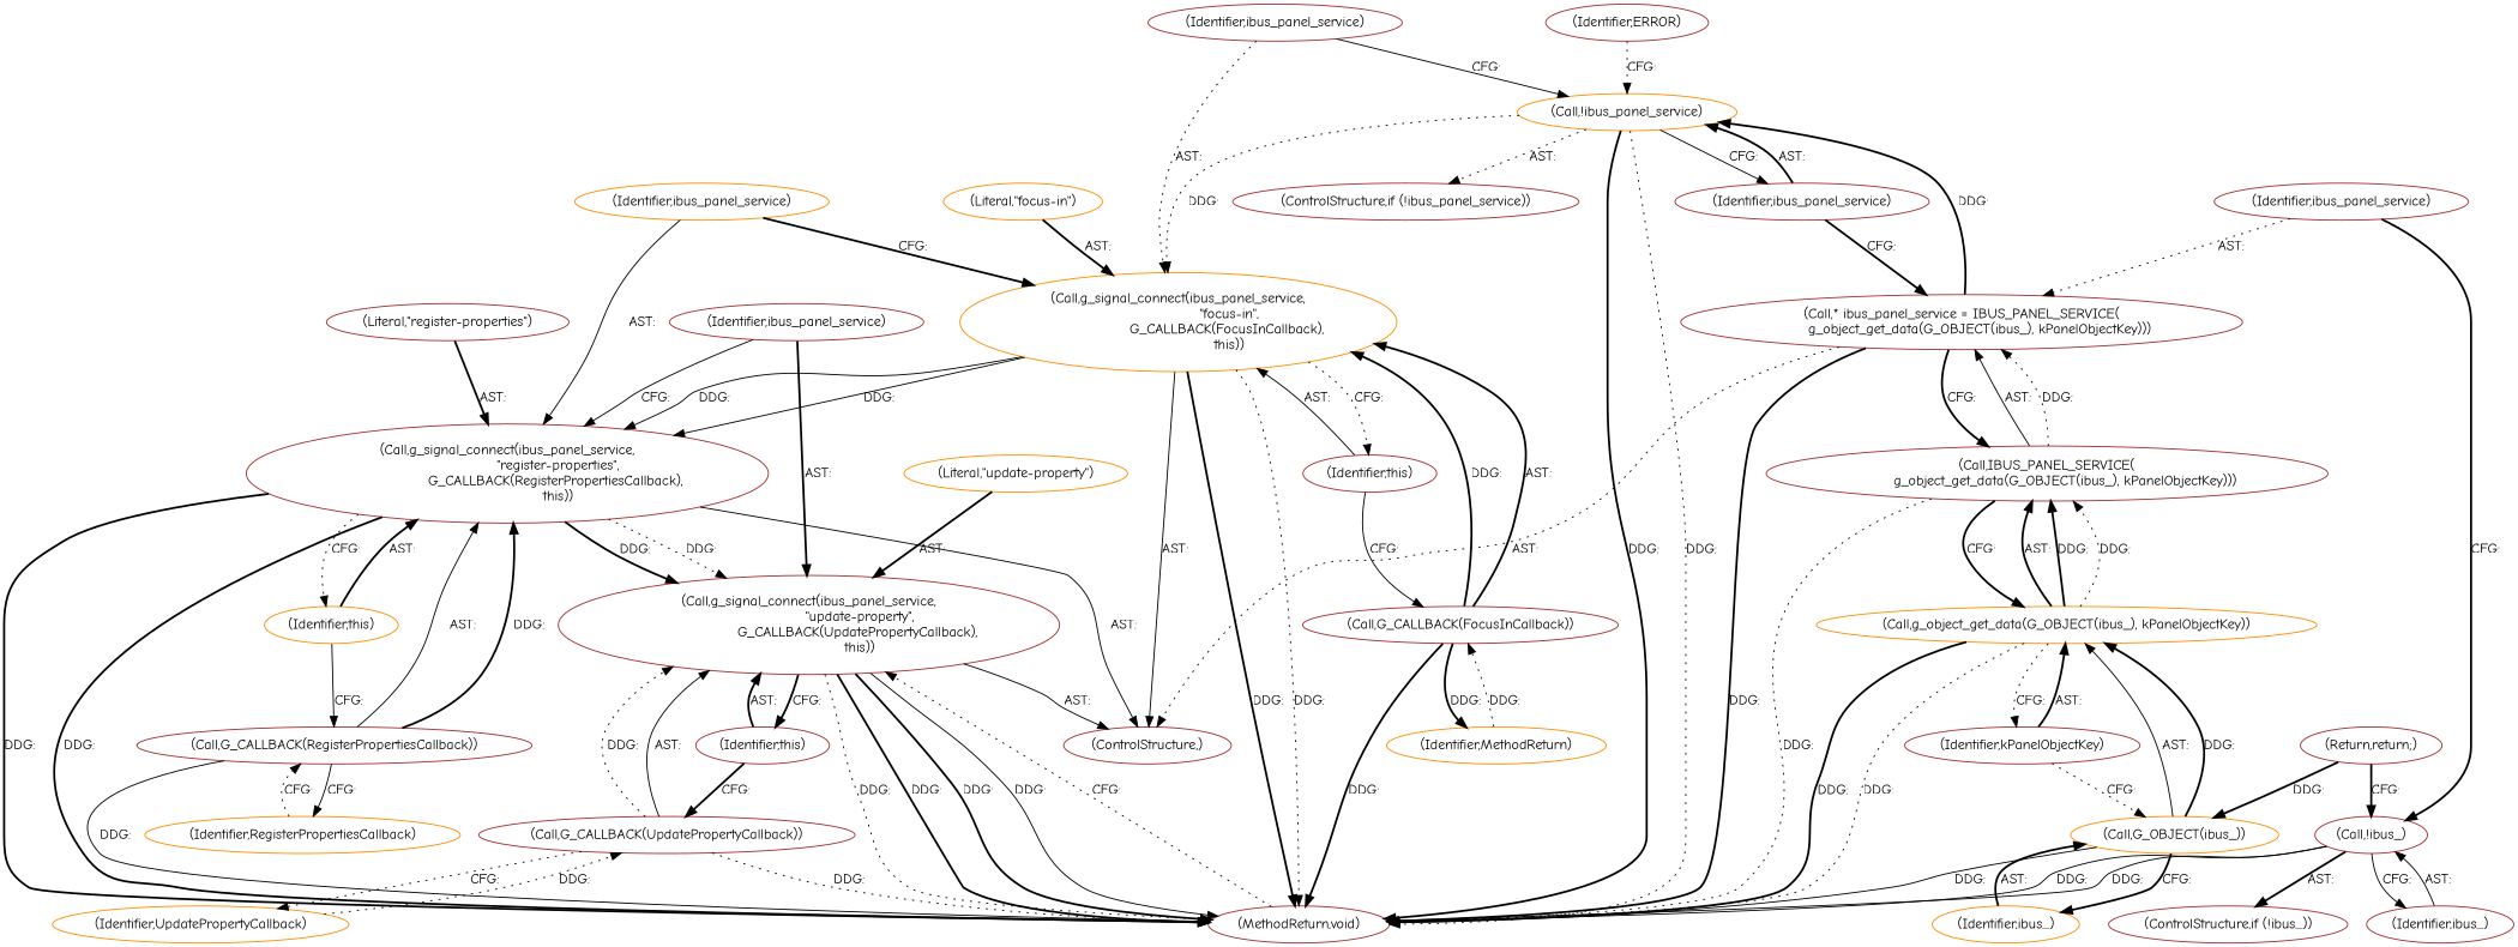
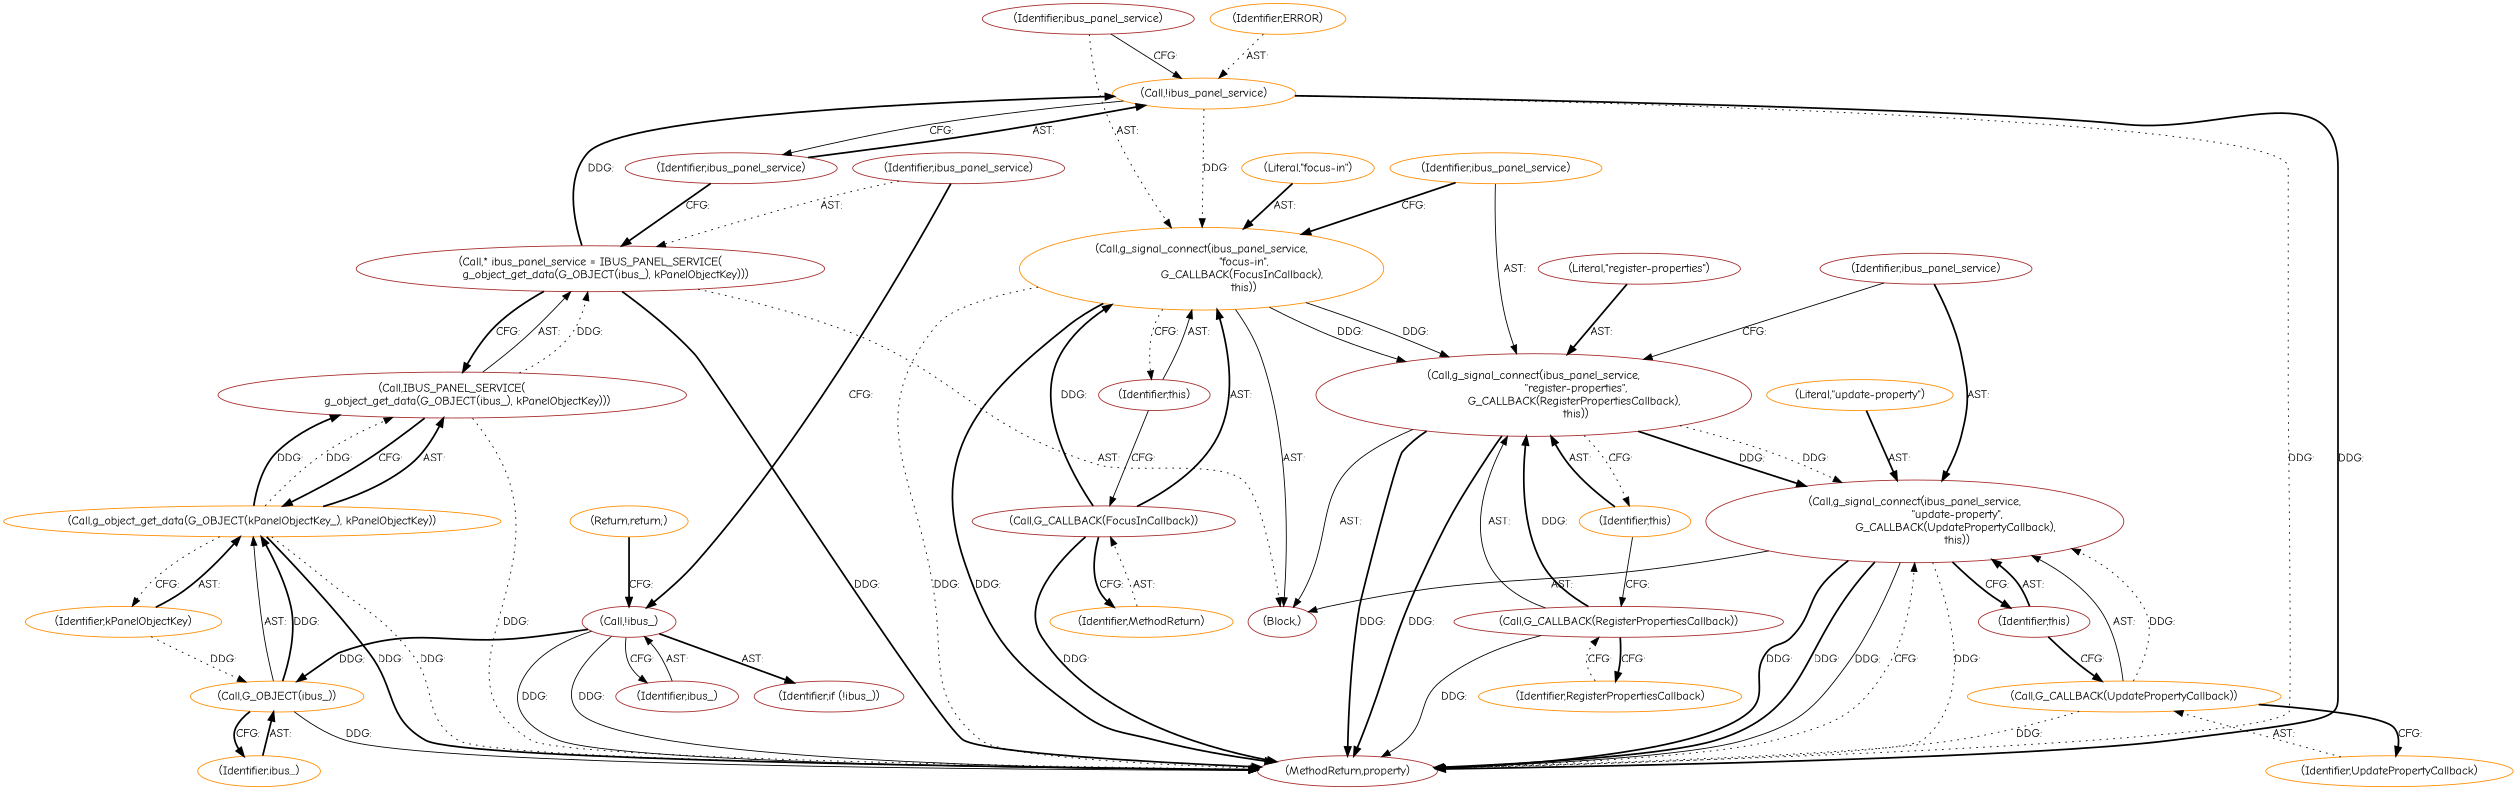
  digraph {
    fontname="Comic Neue"
    node [color=brown fontname="Comic Neue"]
    edge [fontname="Comic Neue" style=bold]
    n1 [label="(Call,g_signal_connect(ibus_panel_service,\n                      \"update-property\",\n                     G_CALLBACK(UpdatePropertyCallback),\n                      this))"]
    n2 [label="(Identifier,this)"]
-   n3 [label="(MethodReturn,void)"]
-   n4 [label="(ControlStructure,)"]
-   n5 [label="(Call,G_CALLBACK(UpdatePropertyCallback))"]
+   n3 [label="(MethodReturn,property)"]
+   n4 [label="(Block,)"]
+   n5 [color=darkorange label="(Call,G_CALLBACK(UpdatePropertyCallback))"]
    n6 [label="(Call,g_signal_connect(ibus_panel_service,\n                      \"register-properties\",\n                     G_CALLBACK(RegisterPropertiesCallback),\n                      this))"]
    n7 [color=darkorange label="(Identifier,this)"]
    n8 [label="(Call,G_CALLBACK(RegisterPropertiesCallback))"]
    n9 [color=darkorange label="(Call,g_signal_connect(ibus_panel_service,\n                      \"focus-in\",\n                     G_CALLBACK(FocusInCallback),\n                      this))"]
    n10 [label="(Identifier,this)"]
    n11 [label="(Call,G_CALLBACK(FocusInCallback))"]
    n12 [color=darkorange label="(Call,!ibus_panel_service)"]
    n13 [label="(Identifier,ibus_panel_service)"]
-   n14 [label="(ControlStructure,if (!ibus_panel_service))"]
    n15 [label="(Call,* ibus_panel_service = IBUS_PANEL_SERVICE(\n        g_object_get_data(G_OBJECT(ibus_), kPanelObjectKey)))"]
    n16 [label="(Call,IBUS_PANEL_SERVICE(\n        g_object_get_data(G_OBJECT(ibus_), kPanelObjectKey)))"]
-   n17 [color=darkorange label="(Call,g_object_get_data(G_OBJECT(ibus_), kPanelObjectKey))"]
-   n18 [label="(Identifier,kPanelObjectKey)"]
+   n17 [color=darkorange label="(Call,g_object_get_data(G_OBJECT(kPanelObjectKey_), kPanelObjectKey))"]
+   n18 [color=darkorange label="(Identifier,kPanelObjectKey)"]
    n19 [color=darkorange label="(Call,G_OBJECT(ibus_))"]
    n20 [color=darkorange label="(Identifier,ibus_)"]
    n21 [label="(Call,!ibus_)"]
    n22 [label="(Identifier,ibus_)"]
-   n23 [label="(ControlStructure,if (!ibus_))"]
+   n23 [label="(Identifier,if (!ibus_))"]
    n24 [color=darkorange label="(Identifier,MethodReturn)"]
    n25 [color=darkorange label="(Identifier,RegisterPropertiesCallback)"]
    n26 [color=darkorange label="(Identifier,UpdatePropertyCallback)"]
    n27 [label="(Identifier,ibus_panel_service)"]
    n28 [color=darkorange label="(Literal,\"update-property\")"]
    n29 [label="(Identifier,ibus_panel_service)"]
-   n30 [label="(Return,return;)"]
+   n30 [color=darkorange label="(Return,return;)"]
    n31 [color=darkorange label="(Literal,\"focus-in\")"]
    n32 [label="(Identifier,ibus_panel_service)"]
-   n33 [label="(Identifier,ERROR)"]
+   n33 [color=darkorange label="(Identifier,ERROR)"]
    n34 [label="(Literal,\"register-properties\")"]
    n35 [color=darkorange label="(Identifier,ibus_panel_service)"]
    n1 -> n2 [label="CFG: "]
    n1 -> n3 [label="DDG: " style=dotted]
    n1 -> n3 [label="DDG: "]
    n1 -> n3 [label="DDG: "]
    n1 -> n3 [label="DDG: " style=solid]
    n1 -> n4 [label="AST: " style=solid]
    n2 -> n1 [label="AST: "]
    n2 -> n5 [label="CFG: "]
    n3 -> n1 [label="CFG: " style=dotted]
    n5 -> n1 [label="AST: " style=solid]
    n5 -> n1 [label="DDG: " style=dotted]
    n5 -> n3 [label="DDG: " style=dotted]
-   n5 -> n26 [label="CFG: " style=dotted]
+   n5 -> n26 [label="CFG: "]
    n6 -> n1 [label="DDG: "]
    n6 -> n1 [label="DDG: " style=dotted]
    n6 -> n3 [label="DDG: "]
    n6 -> n3 [label="DDG: "]
    n6 -> n4 [label="AST: " style=solid]
    n6 -> n7 [label="CFG: " style=dotted]
    n7 -> n6 [label="AST: "]
    n7 -> n8 [label="CFG: " style=solid]
    n8 -> n3 [label="DDG: " style=solid]
    n8 -> n6 [label="AST: " style=solid]
    n8 -> n6 [label="DDG: "]
-   n8 -> n25 [label="CFG: " style=solid]
+   n8 -> n25 [label="CFG: "]
    n9 -> n3 [label="DDG: " style=dotted]
    n9 -> n3 [label="DDG: "]
    n9 -> n4 [label="AST: " style=solid]
    n9 -> n6 [label="DDG: " style=solid]
    n9 -> n6 [label="DDG: " style=solid]
    n9 -> n10 [label="CFG: " style=dotted]
    n10 -> n9 [label="AST: " style=solid]
    n10 -> n11 [label="CFG: " style=solid]
    n11 -> n3 [label="DDG: "]
    n11 -> n9 [label="AST: "]
    n11 -> n9 [label="DDG: "]
-   n11 -> n24 [label="DDG: "]
+   n11 -> n24 [label="CFG: "]
    n12 -> n3 [label="DDG: " style=dotted]
    n12 -> n3 [label="DDG: "]
    n12 -> n9 [label="DDG: " style=dotted]
    n12 -> n13 [label="CFG: " style=solid]
-   n12 -> n14 [label="AST: " style=dotted]
    n13 -> n12 [label="AST: "]
    n13 -> n15 [label="CFG: "]
    n15 -> n3 [label="DDG: "]
    n15 -> n4 [label="AST: " style=dotted]
    n15 -> n12 [label="DDG: "]
    n15 -> n16 [label="CFG: "]
    n16 -> n3 [label="DDG: " style=dotted]
    n16 -> n15 [label="AST: " style=solid]
    n16 -> n15 [label="DDG: " style=dotted]
    n16 -> n17 [label="CFG: "]
    n17 -> n3 [label="DDG: "]
    n17 -> n3 [label="DDG: " style=dotted]
    n17 -> n16 [label="AST: "]
    n17 -> n16 [label="DDG: "]
    n17 -> n16 [label="DDG: " style=dotted]
    n17 -> n18 [label="CFG: " style=dotted]
    n18 -> n17 [label="AST: "]
-   n18 -> n19 [label="CFG: " style=dotted]
+   n18 -> n19 [label="DDG: " style=dotted]
    n19 -> n3 [label="DDG: " style=solid]
    n19 -> n17 [label="AST: " style=solid]
    n19 -> n17 [label="DDG: "]
    n19 -> n20 [label="CFG: "]
    n20 -> n19 [label="AST: "]
    n21 -> n3 [label="DDG: " style=solid]
    n21 -> n3 [label="DDG: " style=solid]
-   n30 -> n19 [label="DDG: "]
+   n21 -> n19 [label="DDG: "]
    n21 -> n22 [label="CFG: " style=solid]
    n21 -> n23 [label="AST: "]
    n22 -> n21 [label="AST: " style=solid]
-   n24 -> n11 [label="DDG: " style=dotted]
+   n24 -> n11 [label="AST: " style=dotted]
    n25 -> n8 [label="CFG: " style=dotted]
-   n26 -> n5 [label="DDG: " style=dotted]
+   n26 -> n5 [label="AST: " style=dotted]
    n27 -> n9 [label="AST: " style=dotted]
    n27 -> n12 [label="CFG: " style=solid]
    n28 -> n1 [label="AST: "]
    n29 -> n1 [label="AST: "]
    n29 -> n6 [label="CFG: " style=solid]
    n30 -> n21 [label="CFG: "]
    n31 -> n9 [label="AST: "]
    n32 -> n15 [label="AST: " style=dotted]
    n32 -> n21 [label="CFG: "]
-   n33 -> n12 [label="CFG: " style=dotted]
+   n33 -> n12 [label="AST: " style=dotted]
    n34 -> n6 [label="AST: "]
    n35 -> n6 [label="AST: " style=solid]
    n35 -> n9 [label="CFG: "]
  }
